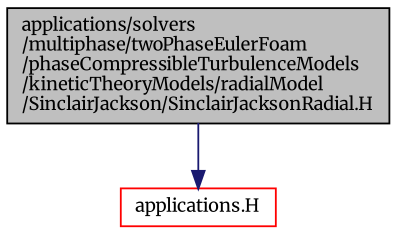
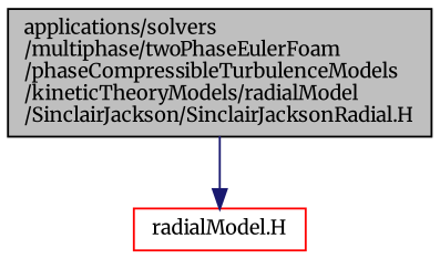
  digraph {
    fontname=Merriweather
    node [fontname=Merriweather fontsize=10 shape=record]
    n1 [color=black fillcolor=grey75 fontcolor=black height=0.2 label="applications/solvers\l/multiphase/twoPhaseEulerFoam\l/phaseCompressibleTurbulenceModels\l/kineticTheoryModels/radialModel\l/SinclairJackson/SinclairJacksonRadial.H" style=filled width=0.4]
-   n2 [color=red height=0.2 label="applications.H" width=0.4]
+   n2 [color=red height=0.2 label="radialModel.H" width=0.4]
    n1 -> n2 [color=midnightblue fontname=Merriweather fontsize=10 labelfontname=FreeSans labelfontsize=10 style=solid]
  }
